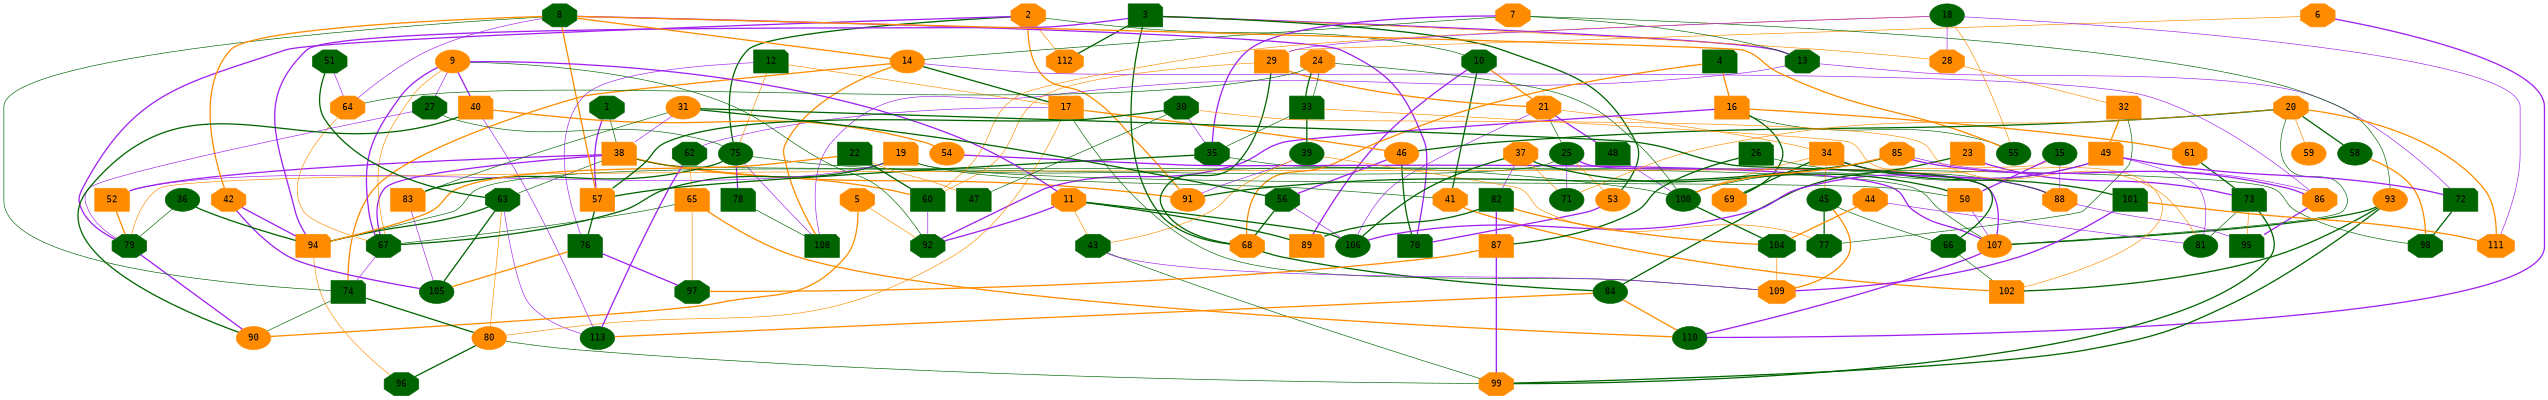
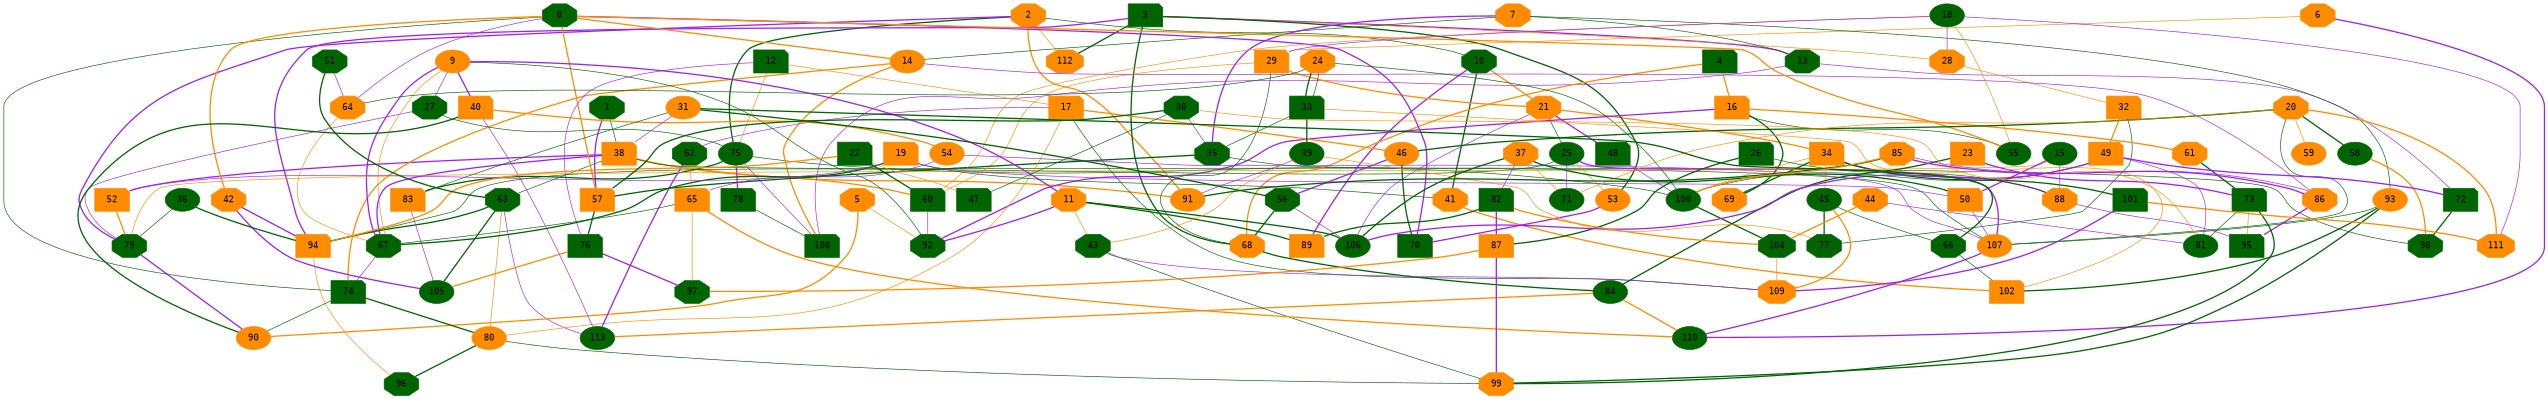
  graph {
    fontname="DejaVu Sans Mono"
    node [color=darkgreen fontname="DejaVu Sans Mono" shape=octagon style=filled]
    edge [color=darkgreen fontname="DejaVu Sans Mono" style=bold]
    38 [color=darkorange shape=note]
    1
    57 [color=darkorange shape=note]
    91 [color=darkorange shape=ellipse]
    67
    60 [shape=note]
    52 [color=darkorange shape=note]
    63
    98
    76 [shape=note]
    2 [color=darkorange]
    10
    75 [shape=ellipse]
    79
    112 [color=darkorange]
    21 [color=darkorange]
    41 [color=darkorange]
    89 [color=darkorange shape=note]
    108 [shape=note]
    100 [shape=ellipse]
    83 [color=darkorange shape=note]
    78 [shape=note]
    90 [color=darkorange shape=ellipse]
    3 [shape=note]
    13
    28 [color=darkorange]
    53 [color=darkorange shape=ellipse]
    68 [color=darkorange]
    94 [color=darkorange shape=note]
    72 [shape=note]
    32 [color=darkorange shape=note]
    70 [shape=note]
    84 [shape=ellipse]
    96
    4 [shape=note]
    16 [color=darkorange shape=note]
    92
    55 [shape=ellipse]
    61 [color=darkorange]
    69 [color=darkorange]
    5 [color=darkorange]
    6 [color=darkorange]
    29 [color=darkorange shape=note]
    110 [shape=ellipse]
    7 [color=darkorange]
    14 [color=darkorange shape=ellipse]
    35
    93 [color=darkorange shape=ellipse]
    74 [shape=note]
    17 [color=darkorange shape=note]
    86 [color=darkorange]
    107 [color=darkorange shape=ellipse]
    102 [color=darkorange shape=note]
    99 [color=darkorange]
    8
    42 [color=darkorange]
    64 [color=darkorange]
    105 [shape=ellipse]
    80 [color=darkorange shape=ellipse]
    9 [color=darkorange shape=ellipse]
    11 [color=darkorange]
    27
    40 [color=darkorange shape=note]
    43
    106 [shape=ellipse]
    54 [color=darkorange shape=ellipse]
    113 [shape=ellipse]
    25 [shape=ellipse]
    34 [color=darkorange shape=note]
    48 [shape=note]
    109 [color=darkorange]
    12 [shape=note]
    46 [color=darkorange shape=ellipse]
    62
    97
    95 [shape=note]
    15 [shape=ellipse]
    50 [color=darkorange shape=note]
    88 [color=darkorange]
    73 [shape=note]
    56
    65 [color=darkorange shape=note]
    18 [shape=ellipse]
    111 [color=darkorange]
    19 [color=darkorange shape=note]
    20 [color=darkorange]
    58 [shape=ellipse]
    59 [color=darkorange shape=ellipse]
    71 [shape=ellipse]
    45 [shape=ellipse]
    101 [shape=note]
    22 [shape=note]
    47 [shape=note]
    23 [color=darkorange shape=note]
    81 [shape=ellipse]
    24 [color=darkorange]
    33 [shape=note]
    39 [shape=ellipse]
    104
    26 [shape=note]
    87 [color=darkorange shape=note]
    49 [color=darkorange shape=note]
    77
    30
    31 [color=darkorange shape=ellipse]
    66
    36 [shape=ellipse]
    37 [color=darkorange]
    82 [shape=note]
    44 [color=darkorange]
    51
    85 [color=darkorange]
    38 -- 91 [color=darkorange]
    38 -- 67 [color=purple]
    38 -- 60 [color=darkorange]
    38 -- 52 [color=purple]
    38 -- 63 [style=solid]
    38 -- 98 [style=solid]
    1 -- 38 [style=solid]
    1 -- 57 [color=purple]
    57 -- 76
    67 -- 74 [color=purple style=solid]
    60 -- 92 [color=purple style=solid]
    52 -- 79 [color=darkorange]
    63 -- 94
    63 -- 105
    63 -- 80 [color=darkorange style=solid]
    63 -- 113 [color=purple style=solid]
    76 -- 105 [color=darkorange]
    76 -- 97 [color=purple]
    2 -- 91 [color=darkorange]
    2 -- 10 [style=solid]
    2 -- 75
    2 -- 79 [color=purple]
    2 -- 112 [color=darkorange style=solid]
    10 -- 21 [color=darkorange]
    10 -- 41
    10 -- 89 [color=purple]
    75 -- 108 [color=purple style=solid]
    75 -- 100 [style=solid]
    75 -- 83
    75 -- 78 [color=purple]
    79 -- 90 [color=purple]
    21 -- 106 [color=purple style=solid]
    21 -- 25 [style=solid]
-   21 -- 34 [color=darkorange style=solid]
+   21 -- 34 [color=darkorange]
    21 -- 48 [color=purple]
    41 -- 102 [color=darkorange]
    100 -- 104
    83 -- 105 [color=purple style=solid]
    78 -- 108 [style=solid]
    3 -- 112
    3 -- 13 [color=purple]
    3 -- 28 [color=darkorange style=solid]
    3 -- 53
    3 -- 68
    3 -- 94 [color=purple]
    13 -- 108 [color=purple style=solid]
    13 -- 72 [color=purple style=solid]
    28 -- 32 [color=darkorange style=solid]
    53 -- 70 [color=purple]
    68 -- 84
    94 -- 96 [color=darkorange style=solid]
    72 -- 98
    32 -- 49 [color=darkorange]
    32 -- 77 [style=solid]
    84 -- 110 [color=darkorange]
    84 -- 113 [color=darkorange]
    4 -- 68 [color=darkorange]
    4 -- 16 [color=darkorange]
    16 -- 92 [color=purple]
    16 -- 55 [style=solid]
    16 -- 61 [color=darkorange]
    16 -- 69
    61 -- 73
    5 -- 90 [color=darkorange]
    5 -- 92 [color=darkorange style=solid]
    6 -- 29 [color=darkorange style=solid]
    6 -- 110 [color=purple]
    29 -- 60 [color=darkorange style=solid]
    29 -- 21 [color=darkorange]
-   29 -- 68
+   29 -- 68 [style=solid]
    7 -- 13 [style=solid]
    7 -- 14 [style=solid]
    7 -- 35 [color=purple]
    7 -- 93 [style=solid]
    14 -- 108 [color=darkorange]
    14 -- 74 [color=darkorange]
-   14 -- 17
    14 -- 86 [color=purple style=solid]
    35 -- 57
    35 -- 107 [style=solid]
-   93 -- 107
+   93 -- 107 [style=solid]
    93 -- 102
    93 -- 99
    74 -- 90 [style=solid]
    74 -- 80
    17 -- 80 [color=darkorange style=solid]
    17 -- 109 [style=solid]
    17 -- 46 [color=darkorange]
    17 -- 62 [color=purple style=solid]
    86 -- 95 [color=purple]
    107 -- 110 [color=purple]
    8 -- 57 [color=darkorange]
    8 -- 70 [color=purple]
    8 -- 55 [color=darkorange]
    8 -- 14 [color=darkorange]
    8 -- 74 [style=solid]
    8 -- 42 [color=darkorange]
    8 -- 64 [color=purple style=solid]
    42 -- 94 [color=purple]
    42 -- 105 [color=purple]
    64 -- 67 [color=darkorange style=solid]
    80 -- 96
    80 -- 99 [style=solid]
    9 -- 67 [color=purple]
    9 -- 67 [color=darkorange style=solid]
    9 -- 92 [style=solid]
    9 -- 11 [color=purple]
    9 -- 27 [color=purple style=solid]
    9 -- 40 [color=purple]
    11 -- 89
    11 -- 92 [color=purple]
    11 -- 43 [color=darkorange style=solid]
    11 -- 106
    27 -- 75 [style=solid]
    27 -- 79 [color=purple style=solid]
    40 -- 90
    40 -- 54 [color=darkorange]
    40 -- 113 [color=purple style=solid]
    43 -- 99 [style=solid]
    43 -- 109 [color=purple style=solid]
-   54 -- 107 [color=purple]
+   54 -- 107 [color=purple style=solid]
+   54 -- 65 [color=purple style=solid]
    25 -- 53 [color=darkorange style=solid]
    25 -- 94 [style=solid]
    25 -- 107 [color=purple]
    25 -- 71 [color=purple style=solid]
    34 -- 100 [color=darkorange style=solid]
    34 -- 69
    34 -- 88 [color=purple]
    34 -- 45 [color=darkorange style=solid]
    34 -- 101
    48 -- 100 [color=purple style=solid]
    12 -- 76 [color=purple style=solid]
    12 -- 75 [color=darkorange style=solid]
    12 -- 17 [color=darkorange style=solid]
    46 -- 70
    46 -- 56 [color=purple]
    62 -- 113 [color=purple]
    62 -- 65 [color=darkorange style=solid]
    15 -- 79 [color=darkorange style=solid]
    15 -- 50 [color=purple]
    15 -- 88 [color=purple style=solid]
    50 -- 107 [color=purple style=solid]
    88 -- 95 [color=purple style=solid]
    73 -- 99
    73 -- 95 [color=darkorange style=solid]
    73 -- 81 [style=solid]
    56 -- 68
    56 -- 106 [color=purple style=solid]
    65 -- 67 [style=solid]
    65 -- 110 [color=darkorange]
    65 -- 97 [color=darkorange style=solid]
    18 -- 60 [color=darkorange style=solid]
    18 -- 28 [color=purple style=solid]
    18 -- 55 [color=darkorange style=solid]
    18 -- 29 [color=purple style=solid]
    18 -- 111 [color=purple style=solid]
    19 -- 67
    19 -- 52 [color=purple style=solid]
    19 -- 41 [style=solid]
-   19 -- 50 [style=solid]
+   19 -- 50 [color=purple style=solid]
    20 -- 107 [style=solid]
    20 -- 46
    20 -- 111 [color=darkorange]
    20 -- 58
    20 -- 59 [color=darkorange style=solid]
    20 -- 71 [color=darkorange style=solid]
    58 -- 98 [color=darkorange]
    45 -- 109 [color=darkorange]
    45 -- 77
    45 -- 66 [style=solid]
    101 -- 109 [color=purple]
    101 -- 111 [color=darkorange]
    22 -- 60
    22 -- 94 [color=darkorange]
    22 -- 47 [color=darkorange style=solid]
    23 -- 84
    23 -- 73 [color=purple]
    24 -- 100 [style=solid]
    24 -- 64 [style=solid]
    24 -- 33
    24 -- 33 [style=solid]
    33 -- 35 [style=solid]
    33 -- 102 [color=darkorange style=solid]
    33 -- 39
    39 -- 91 [color=purple style=solid]
    39 -- 43 [color=darkorange style=solid]
    39 -- 77 [color=darkorange style=solid]
    104 -- 109 [color=darkorange style=solid]
    26 -- 88 [style=solid]
    26 -- 87
    87 -- 99 [color=purple]
    87 -- 97 [color=darkorange]
    49 -- 100 [style=solid]
    49 -- 72 [color=purple]
    49 -- 106 [color=purple]
    49 -- 81 [color=purple style=solid]
    30 -- 57
    30 -- 35 [color=purple style=solid]
    30 -- 47 [style=solid]
    30 -- 81 [color=darkorange style=solid]
    31 -- 38 [color=purple style=solid]
    31 -- 83 [style=solid]
    31 -- 56
    31 -- 66
    66 -- 102 [style=solid]
    36 -- 79 [style=solid]
    36 -- 94
    37 -- 106
    37 -- 50
    37 -- 71 [color=darkorange style=solid]
    37 -- 82 [color=purple style=solid]
    82 -- 89
    82 -- 104 [color=darkorange]
    82 -- 87 [color=purple]
    44 -- 81 [color=purple style=solid]
    44 -- 104 [color=darkorange]
    51 -- 63
    51 -- 64 [color=purple style=solid]
    85 -- 91
    85 -- 100 [color=darkorange]
    85 -- 86 [color=purple]
    85 -- 86 [color=purple style=solid]
  }
